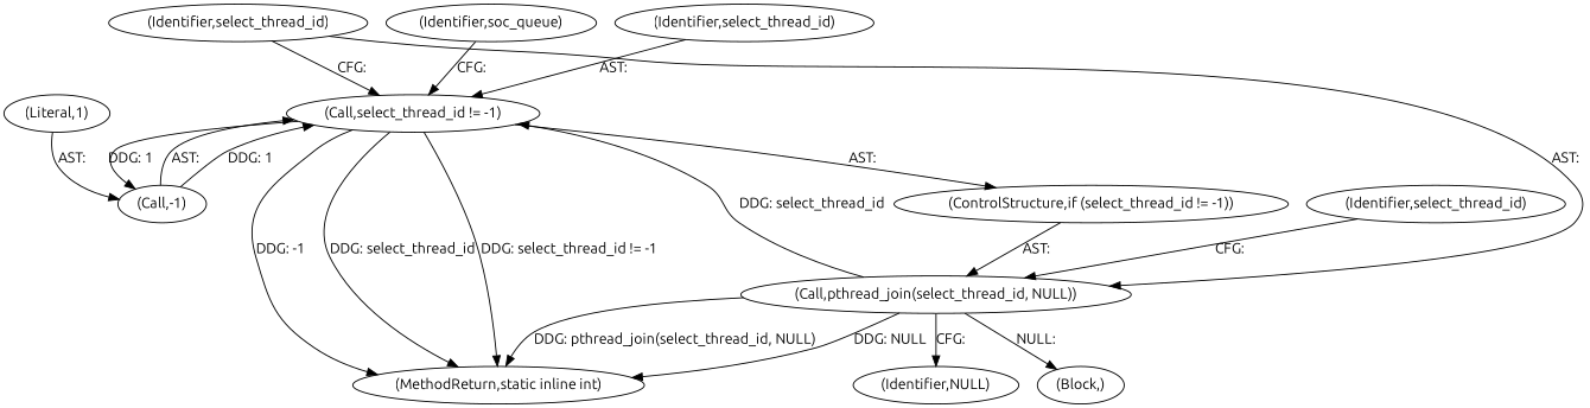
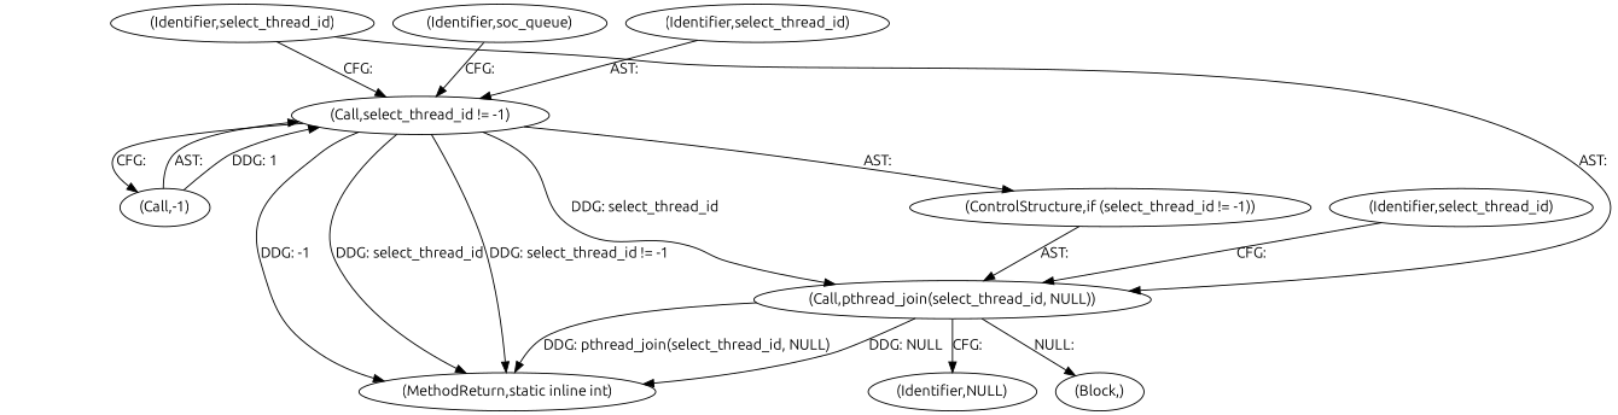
  digraph {
    fontname=Ubuntu
    node [fontname=Ubuntu]
    edge [fontname=Ubuntu]
    n1 [label="(Call,select_thread_id != -1)"]
    n2 [label="(Call,-1)"]
    n3 [label="(Call,pthread_join(select_thread_id, NULL))"]
    n4 [label="(MethodReturn,static inline int)"]
    n5 [label="(ControlStructure,if (select_thread_id != -1))"]
    n6 [label="(Identifier,NULL)"]
    n7 [label="(Block,)"]
-   n8 [label="(Literal,1)"]
    n9 [label="(Identifier,select_thread_id)"]
    n10 [label="(Identifier,select_thread_id)"]
    n11 [label="(Identifier,soc_queue)"]
    n12 [label="(Identifier,select_thread_id)"]
-   n1 -> n2 [label="DDG: 1"]
-   n3 -> n1 [label="DDG: select_thread_id"]
+   n1 -> n2 [label="CFG: "]
+   n1 -> n3 [label="DDG: select_thread_id"]
    n1 -> n4 [label="DDG: -1"]
    n1 -> n4 [label="DDG: select_thread_id"]
    n1 -> n4 [label="DDG: select_thread_id != -1"]
    n1 -> n5 [label="AST: "]
    n2 -> n1 [label="AST: "]
    n2 -> n1 [label="DDG: 1"]
    n3 -> n4 [label="DDG: pthread_join(select_thread_id, NULL)"]
    n3 -> n4 [label="DDG: NULL"]
    n3 -> n6 [label="CFG: "]
    n3 -> n7 [label="NULL: "]
    n5 -> n3 [label="AST: "]
-   n8 -> n2 [label="AST: "]
    n9 -> n3 [label="CFG: "]
    n10 -> n1 [label="CFG: "]
    n10 -> n3 [label="AST: "]
    n11 -> n1 [label="CFG: "]
    n12 -> n1 [label="AST: "]
  }
